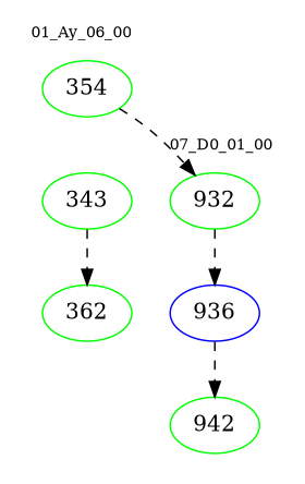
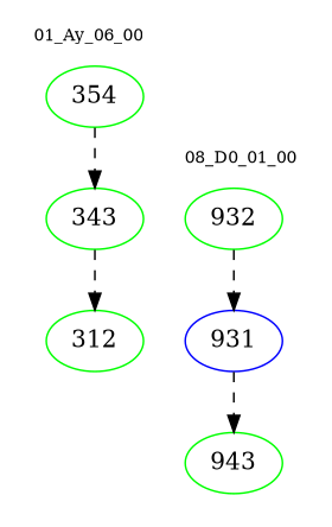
  digraph {
    node [color=green]
    edge [color=black style=dashed]
    n1 [label=354]
    n2 [label=343]
-   n3 [label=362]
+   n3 [label=312]
    n4 [label=932]
-   n5 [color=blue label=936]
-   n6 [label=942]
+   n5 [color=blue label=931]
+   n6 [label=943]
    subgraph cluster_1 {
      color=white
      fontsize=10
      label="01_Ay_06_00"
      n1
      n2
      n3
    }
    subgraph cluster_2 {
      color=white
      fontsize=10
-     label="07_D0_01_00"
+     label="08_D0_01_00"
      n4
      n5
      n6
    }
-   n1 -> n4
+   n1 -> n2
    n2 -> n3
    n4 -> n5
    n5 -> n6
  }
